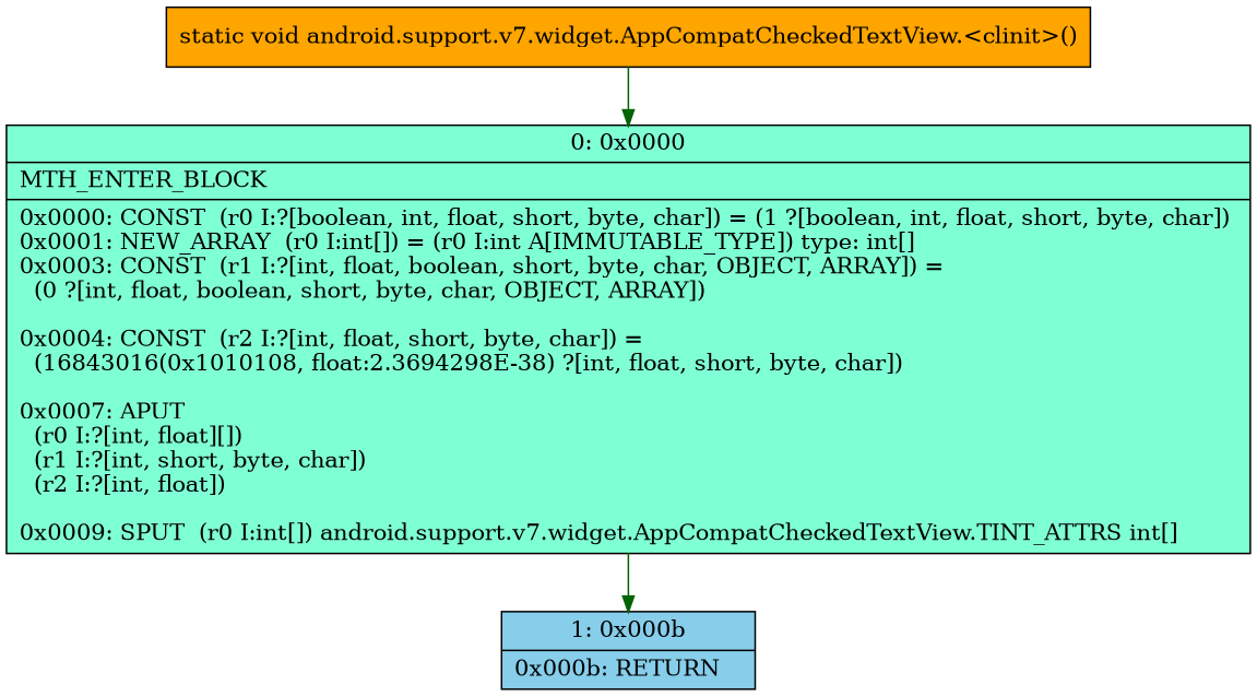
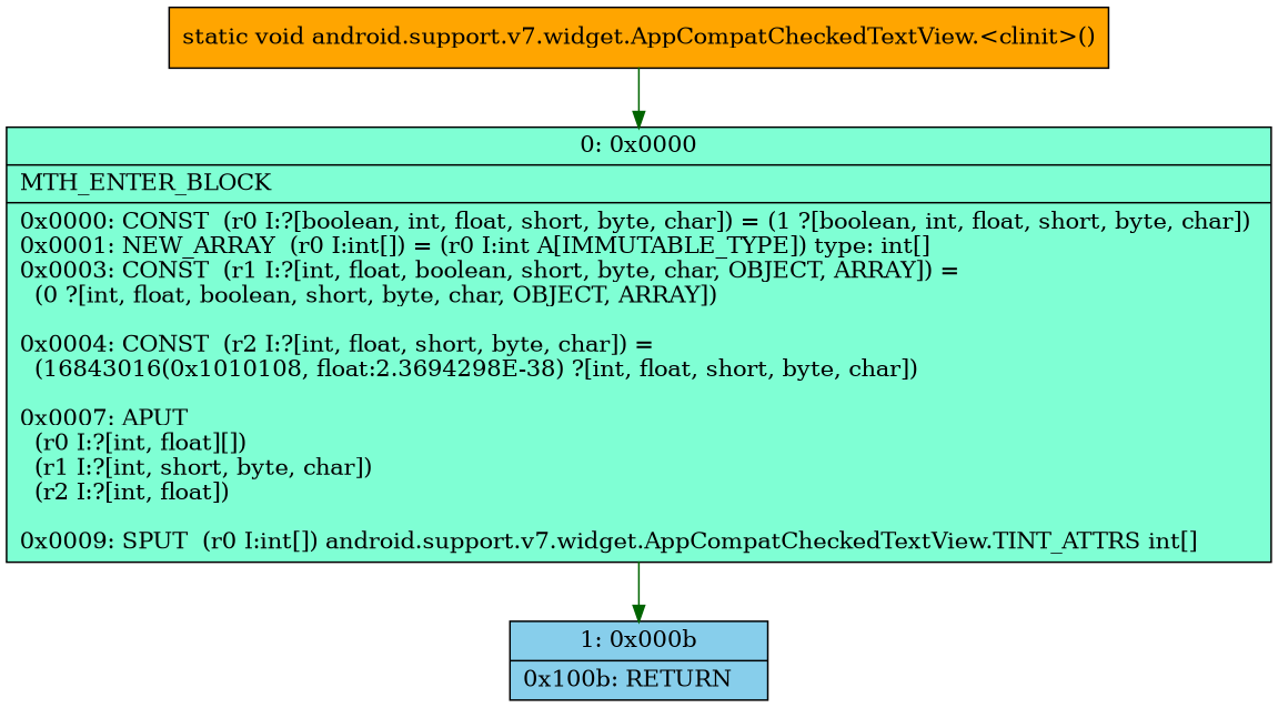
  digraph {
    node [shape=record style=filled]
    edge [color=darkgreen]
    n1 [label="{0\:\ 0x0000|MTH_ENTER_BLOCK\l|0x0000: CONST  (r0 I:?[boolean, int, float, short, byte, char]) = (1 ?[boolean, int, float, short, byte, char]) \l0x0001: NEW_ARRAY  (r0 I:int[]) = (r0 I:int A[IMMUTABLE_TYPE]) type: int[] \l0x0003: CONST  (r1 I:?[int, float, boolean, short, byte, char, OBJECT, ARRAY]) = \l  (0 ?[int, float, boolean, short, byte, char, OBJECT, ARRAY])\l \l0x0004: CONST  (r2 I:?[int, float, short, byte, char]) = \l  (16843016(0x1010108, float:2.3694298E\-38) ?[int, float, short, byte, char])\l \l0x0007: APUT  \l  (r0 I:?[int, float][])\l  (r1 I:?[int, short, byte, char])\l  (r2 I:?[int, float])\l \l0x0009: SPUT  (r0 I:int[]) android.support.v7.widget.AppCompatCheckedTextView.TINT_ATTRS int[] \l}" fillcolor=aquamarine]
-   n2 [label="{1\:\ 0x000b|0x000b: RETURN   \l}" fillcolor=skyblue]
+   n2 [label="{1\:\ 0x000b|0x100b: RETURN   \l}" fillcolor=skyblue]
    n3 [label="{static void android.support.v7.widget.AppCompatCheckedTextView.\<clinit\>() }" fillcolor=orange]
    n1 -> n2
    n3 -> n1
  }
